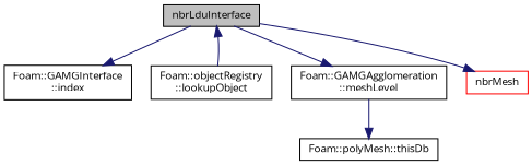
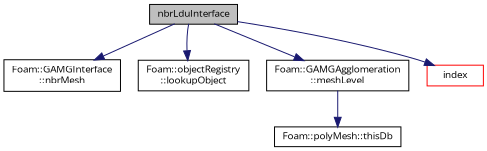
  digraph {
    fontname="Open Sans"
    rankdir=TB
    node [color=black fontname="Open Sans" fontsize=10 shape=record]
    edge [color=midnightblue fontname="Open Sans" fontsize=10 labelfontname=FreeSans labelfontsize=10 style=solid]
    n1 [fillcolor=grey75 fontcolor=black height=0.2 label=nbrLduInterface style=filled width=0.4]
-   n2 [height=0.2 label="Foam::GAMGInterface\l::index" width=0.4]
+   n2 [height=0.2 label="Foam::GAMGInterface\l::nbrMesh" width=0.4]
    n3 [height=0.2 label="Foam::objectRegistry\l::lookupObject" width=0.4]
    n4 [height=0.2 label="Foam::GAMGAgglomeration\l::meshLevel" width=0.4]
-   n5 [color=red height=0.2 label=nbrMesh width=0.4]
+   n5 [color=red height=0.2 label=index width=0.4]
    n6 [height=0.2 label="Foam::polyMesh::thisDb" width=0.4]
    n1 -> n2
-   n3 -> n1
+   n1 -> n3
    n1 -> n4
    n1 -> n5
    n4 -> n6
  }
